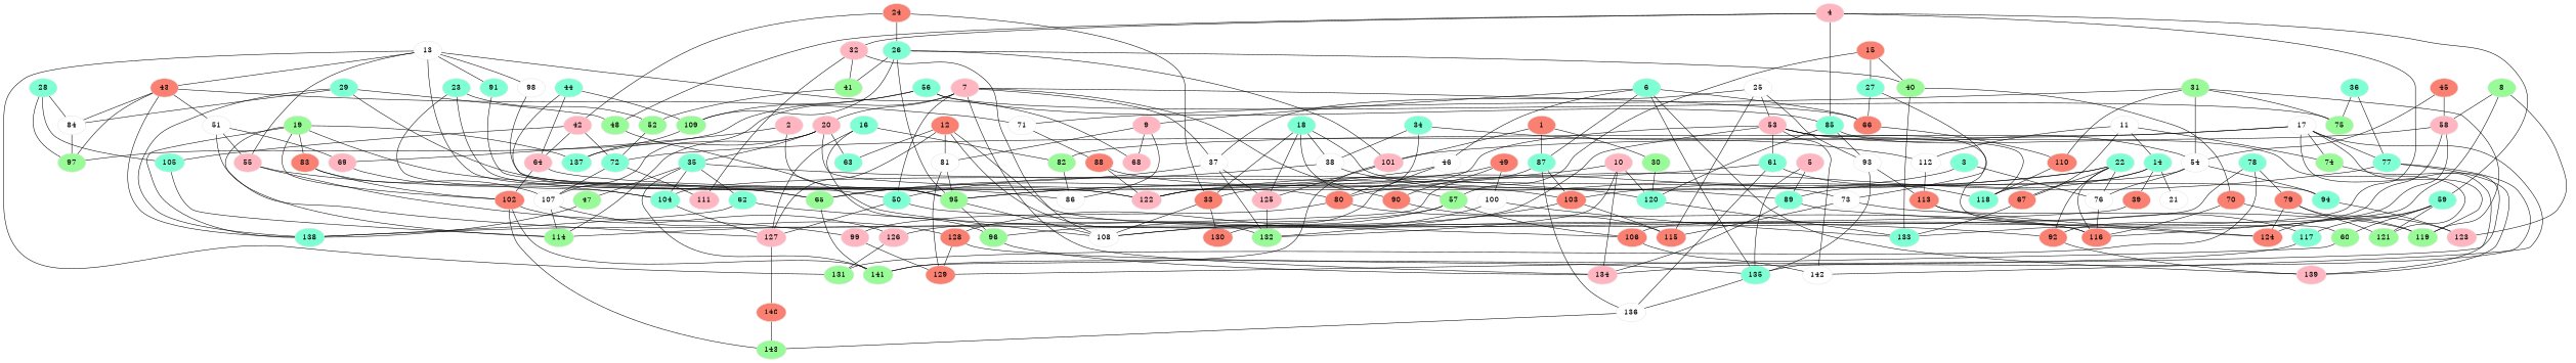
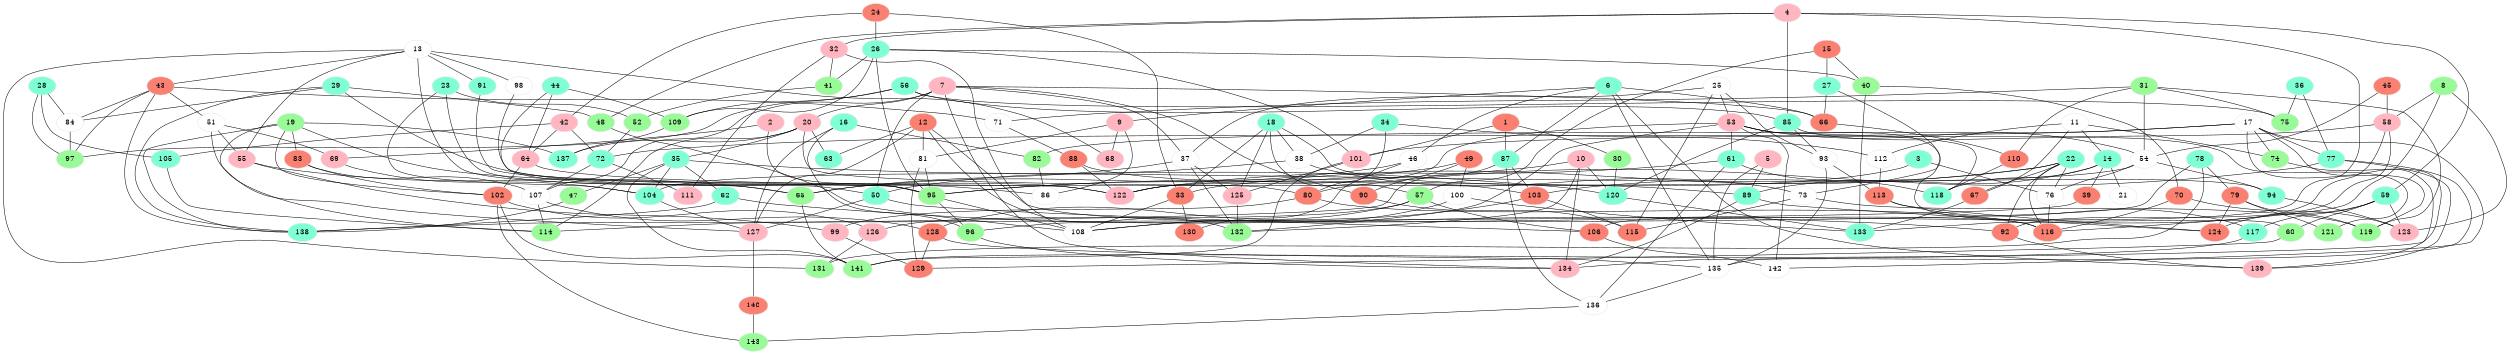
  graph {
    node [color=gray90 fillcolor=aquamarine style=filled]
    1 [fillcolor=salmon]
    30 [fillcolor=palegreen]
    87
    101 [fillcolor=lightpink]
    120
    114 [fillcolor=palegreen]
    103 [fillcolor=salmon]
    136 [fillcolor=white]
    125 [fillcolor=lightpink]
    141 [fillcolor=palegreen]
    2 [fillcolor=lightpink]
    69 [fillcolor=lightpink]
    95 [fillcolor=palegreen]
    104
    96 [fillcolor=palegreen]
    108 [fillcolor=white]
    76 [fillcolor=white]
    3
    122 [fillcolor=lightpink]
    116 [fillcolor=salmon]
    4 [fillcolor=lightpink]
    32 [fillcolor=lightpink]
    48 [fillcolor=palegreen]
    59
    85
    106 [fillcolor=salmon]
    41 [fillcolor=palegreen]
    111 [fillcolor=lightpink]
    60 [fillcolor=palegreen]
    117
    121 [fillcolor=palegreen]
    124 [fillcolor=salmon]
    93 [fillcolor=white]
    142 [fillcolor=white]
    5 [fillcolor=lightpink]
    89
-   135
+   135 [fillcolor=white]
    134 [fillcolor=lightpink]
    6
    9 [fillcolor=lightpink]
    46 [fillcolor=white]
    66 [fillcolor=salmon]
    139 [fillcolor=lightpink]
    68 [fillcolor=lightpink]
    81 [fillcolor=white]
    86 [fillcolor=white]
    130 [fillcolor=salmon]
    65 [fillcolor=palegreen]
    110 [fillcolor=salmon]
    7 [fillcolor=lightpink]
    20 [fillcolor=lightpink]
    37 [fillcolor=white]
    50
    90 [fillcolor=salmon]
    107 [fillcolor=white]
    63
    137
    35
    80 [fillcolor=salmon]
    132 [fillcolor=palegreen]
    127 [fillcolor=lightpink]
    115 [fillcolor=salmon]
    128 [fillcolor=salmon]
    8 [fillcolor=palegreen]
    58 [fillcolor=lightpink]
    123 [fillcolor=lightpink]
    92 [fillcolor=salmon]
    133
    129 [fillcolor=salmon]
    10 [fillcolor=lightpink]
    11 [fillcolor=white]
    14
    67 [fillcolor=salmon]
    74 [fillcolor=palegreen]
    112 [fillcolor=white]
    21 [fillcolor=white]
    39 [fillcolor=salmon]
    118
    113 [fillcolor=salmon]
    12 [fillcolor=salmon]
    140 [fillcolor=salmon]
    13 [fillcolor=white]
    43 [fillcolor=salmon]
    55 [fillcolor=lightpink]
    91
    98 [fillcolor=white]
    131 [fillcolor=palegreen]
    138
    84 [fillcolor=white]
    97 [fillcolor=palegreen]
    71 [fillcolor=white]
    51 [fillcolor=white]
    99 [fillcolor=lightpink]
    15 [fillcolor=salmon]
    27
    40 [fillcolor=palegreen]
    57 [fillcolor=palegreen]
    73 [fillcolor=white]
    70 [fillcolor=salmon]
    126 [fillcolor=lightpink]
    16
    82 [fillcolor=palegreen]
    17 [fillcolor=white]
    72
    77
    119 [fillcolor=palegreen]
    18
    33 [fillcolor=salmon]
    38 [fillcolor=white]
    94
    19 [fillcolor=palegreen]
    83 [fillcolor=salmon]
    102 [fillcolor=salmon]
    143 [fillcolor=palegreen]
    47 [fillcolor=palegreen]
    62
    22
    23
    52 [fillcolor=palegreen]
    24 [fillcolor=salmon]
    26
    42 [fillcolor=lightpink]
    109 [fillcolor=palegreen]
    105
    64 [fillcolor=lightpink]
    25 [fillcolor=white]
    53 [fillcolor=lightpink]
    54 [fillcolor=white]
    61
    28
    29
    31 [fillcolor=palegreen]
    75 [fillcolor=palegreen]
    88 [fillcolor=salmon]
    34
    36
    44
    45 [fillcolor=salmon]
    49 [fillcolor=salmon]
    100 [fillcolor=white]
    56
    78
    79 [fillcolor=salmon]
    1 -- 30
    1 -- 87
    1 -- 101
    30 -- 120
    87 -- 114
    87 -- 103
    87 -- 136
    101 -- 125
    101 -- 141
    120 -- 133
    103 -- 132
    103 -- 115
    136 -- 143
    125 -- 132
    2 -- 69
    2 -- 95
    69 -- 104
    95 -- 96
    95 -- 108
    104 -- 127
    96 -- 134
    76 -- 116
    3 -- 76
    3 -- 122
    4 -- 32
    4 -- 48
    4 -- 59
    4 -- 85
    4 -- 106
    32 -- 108
    32 -- 41
    32 -- 111
    48 -- 108
    59 -- 60
    59 -- 117
-   59 -- 121
+   59 -- 123
    59 -- 124
    85 -- 120
    85 -- 121
    85 -- 93
    106 -- 142
    41 -- 52
    60 -- 129
    117 -- 141
    93 -- 135
    93 -- 113
    5 -- 89
    5 -- 135
    89 -- 124
    89 -- 134
    135 -- 136
    6 -- 87
    6 -- 135
    6 -- 9
    6 -- 46
    6 -- 66
    6 -- 139
    9 -- 68
    9 -- 81
    9 -- 86
    46 -- 130
    46 -- 65
    66 -- 110
    81 -- 95
    81 -- 129
    65 -- 141
    110 -- 118
    7 -- 134
    7 -- 66
    7 -- 20
    7 -- 37
    7 -- 50
    7 -- 90
    7 -- 107
    20 -- 114
    20 -- 63
    20 -- 137
    20 -- 35
    20 -- 80
    37 -- 125
    37 -- 65
    37 -- 132
    50 -- 106
    50 -- 127
    90 -- 115
    107 -- 114
    107 -- 128
    35 -- 120
    35 -- 141
    35 -- 104
    35 -- 47
    35 -- 62
    80 -- 116
    80 -- 99
    127 -- 140
    128 -- 135
    128 -- 129
    8 -- 116
    8 -- 58
    8 -- 123
    58 -- 101
    58 -- 92
    58 -- 133
    92 -- 139
    10 -- 120
    10 -- 95
    10 -- 134
    10 -- 132
    11 -- 14
    11 -- 67
    11 -- 74
    11 -- 112
    14 -- 89
    14 -- 21
    14 -- 39
    14 -- 118
    67 -- 133
    74 -- 139
    112 -- 113
    39 -- 138
    113 -- 117
    113 -- 124
    12 -- 116
    12 -- 81
    12 -- 63
    12 -- 132
    12 -- 127
    140 -- 143
    13 -- 68
    13 -- 50
    13 -- 43
    13 -- 55
    13 -- 91
    13 -- 98
    13 -- 131
    43 -- 138
    43 -- 84
    43 -- 97
    43 -- 71
    43 -- 51
    55 -- 65
    55 -- 99
    91 -- 95
    98 -- 122
    84 -- 97
    71 -- 88
    51 -- 69
    51 -- 127
    51 -- 55
    99 -- 129
    15 -- 27
    15 -- 40
    15 -- 57
    27 -- 66
    27 -- 73
    40 -- 133
    40 -- 70
    57 -- 106
    57 -- 128
    57 -- 126
    73 -- 115
    73 -- 119
    70 -- 116
    70 -- 123
    126 -- 131
    16 -- 96
    16 -- 127
    16 -- 82
    82 -- 86
    17 -- 142
    17 -- 134
    17 -- 74
    17 -- 82
    17 -- 72
    17 -- 77
    17 -- 119
    72 -- 111
    72 -- 107
    77 -- 135
    77 -- 139
    77 -- 80
    18 -- 125
    18 -- 57
    18 -- 33
    18 -- 38
    18 -- 94
    33 -- 108
    33 -- 130
    38 -- 50
    38 -- 73
    94 -- 123
    19 -- 114
    19 -- 86
    19 -- 137
    19 -- 138
    19 -- 83
    19 -- 102
    83 -- 107
    83 -- 102
    102 -- 141
    102 -- 126
    102 -- 143
    47 -- 138
    62 -- 92
    62 -- 138
    22 -- 103
    22 -- 76
    22 -- 116
    22 -- 92
    22 -- 67
    22 -- 33
    23 -- 95
    23 -- 104
    23 -- 52
    52 -- 72
    24 -- 33
    24 -- 26
    24 -- 42
    26 -- 101
    26 -- 95
    26 -- 41
    26 -- 40
    26 -- 109
    42 -- 72
    42 -- 105
    42 -- 64
    109 -- 137
    105 -- 114
    64 -- 89
    64 -- 102
    25 -- 93
    25 -- 37
    25 -- 115
    25 -- 53
    53 -- 108
    53 -- 122
    53 -- 60
    53 -- 142
    53 -- 118
    53 -- 54
    53 -- 61
    54 -- 104
    54 -- 76
    54 -- 94
    61 -- 136
    61 -- 122
    61 -- 118
    28 -- 84
    28 -- 97
    28 -- 105
    29 -- 122
    29 -- 48
    29 -- 138
    29 -- 84
    31 -- 110
    31 -- 71
    31 -- 119
    31 -- 54
    31 -- 75
    88 -- 103
    88 -- 122
    34 -- 80
    34 -- 112
    34 -- 38
    36 -- 77
    36 -- 75
    44 -- 65
    44 -- 109
    44 -- 64
    45 -- 58
    45 -- 54
    49 -- 95
    49 -- 90
    49 -- 100
    100 -- 108
    100 -- 133
    56 -- 85
    56 -- 97
    56 -- 109
    56 -- 75
    78 -- 96
    78 -- 131
    78 -- 79
    79 -- 121
    79 -- 124
    79 -- 119
  }
